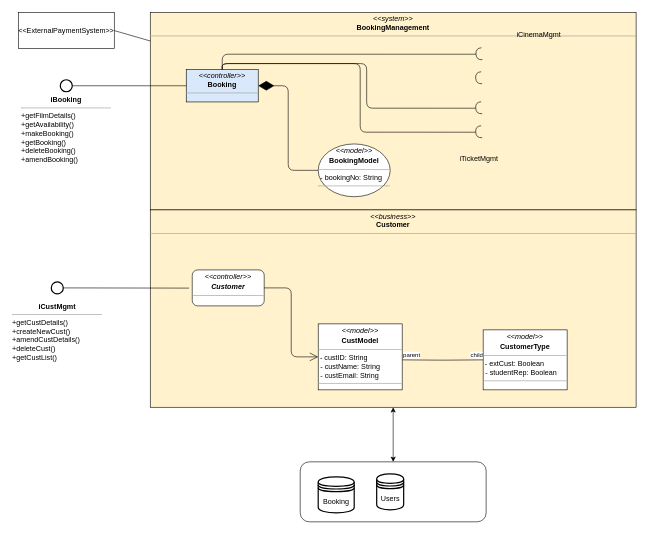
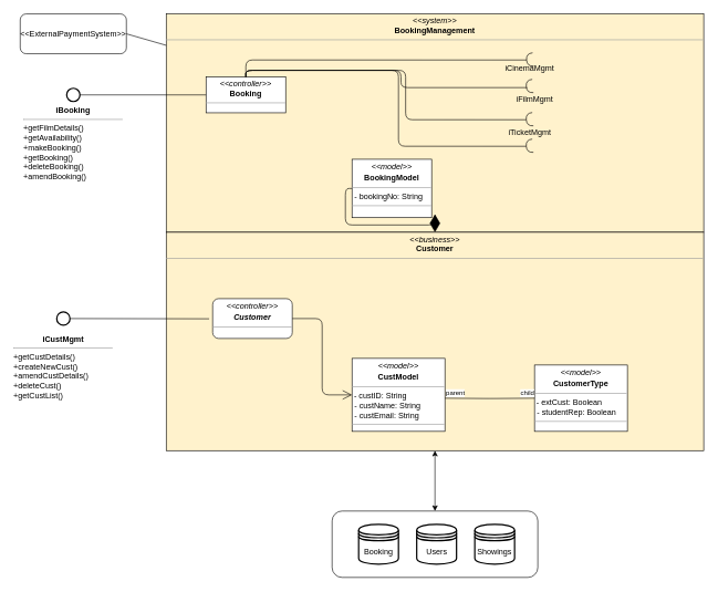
  <mxCell id="0" />
  <mxCell id="1" parent="0" />
  <mxCell id="2" value="" style="rounded=1;whiteSpace=wrap;html=1;strokeWidth=1;" vertex="1" parent="1"><mxGeometry x="500" y="769" width="310" height="100" as="geometry" /></mxCell>
  <mxCell id="3" value="&lt;p style=&quot;margin: 0px ; margin-top: 4px ; text-align: center&quot;&gt;&lt;i&gt;&amp;lt;&amp;lt;system&amp;gt;&amp;gt;&lt;/i&gt;&lt;br&gt;&lt;b&gt;BookingManagement&lt;/b&gt;&lt;/p&gt;&lt;hr size=&quot;1&quot;&gt;&lt;p style=&quot;margin: 0px ; margin-left: 4px&quot;&gt;&lt;br&gt;&lt;/p&gt;&lt;p style=&quot;margin: 0px ; margin-left: 4px&quot;&gt;&lt;br&gt;&lt;/p&gt;" style="verticalAlign=top;align=left;overflow=fill;fontSize=12;fontFamily=Helvetica;html=1;rounded=0;shadow=0;comic=0;labelBackgroundColor=none;strokeColor=#000000;strokeWidth=1;fillColor=#fff2cc;" parent="1" vertex="1"><mxGeometry x="250" y="20" width="810" height="329" as="geometry" /></mxCell>
- <mxCell id="4" value="&lt;p style=&quot;margin: 0px ; margin-top: 4px ; text-align: center&quot;&gt;&lt;i&gt;&amp;lt;&amp;lt;controller&amp;gt;&amp;gt;&lt;/i&gt;&lt;br&gt;&lt;b&gt;Booking&lt;/b&gt;&lt;/p&gt;&lt;hr size=&quot;1&quot;&gt;&lt;p style=&quot;margin: 0px ; margin-left: 4px&quot;&gt;&lt;/p&gt;&lt;p style=&quot;margin: 0px ; margin-left: 4px&quot;&gt;&lt;br&gt;&lt;/p&gt;" style="verticalAlign=top;align=left;overflow=fill;fontSize=12;fontFamily=Helvetica;html=1;rounded=0;shadow=0;comic=0;labelBackgroundColor=none;strokeColor=#000000;strokeWidth=1;fillColor=#dae8fc;" parent="1" vertex="1"><mxGeometry x="310" y="115" width="120" height="54" as="geometry" /></mxCell>
- <mxCell id="5" value="&lt;p style=&quot;margin: 0px ; margin-top: 4px ; text-align: center&quot;&gt;&lt;i&gt;&amp;lt;&amp;lt;model&amp;gt;&amp;gt;&lt;/i&gt;&lt;/p&gt;&lt;p style=&quot;margin: 0px ; margin-top: 4px ; text-align: center&quot;&gt;&lt;b&gt;BookingModel&lt;/b&gt;&lt;/p&gt;&lt;hr size=&quot;1&quot;&gt;&lt;p style=&quot;margin: 0px ; margin-left: 4px&quot;&gt;- bookingNo: String&lt;/p&gt;&lt;hr size=&quot;1&quot;&gt;&lt;p style=&quot;margin: 0px ; margin-left: 4px&quot;&gt;&lt;br&gt;&lt;/p&gt;" style="ellipse;verticalAlign=top;align=left;overflow=fill;fontSize=12;fontFamily=Helvetica;html=1;shadow=0;comic=0;labelBackgroundColor=none;strokeColor=#000000;strokeWidth=1;fillColor=#ffffff;" vertex="1" parent="1"><mxGeometry x="530" y="239" width="120" height="88" as="geometry" /></mxCell>
- <mxCell id="6" value="" style="endArrow=diamondThin;endFill=1;endSize=24;html=1;entryX=1;entryY=0.5;entryDx=0;entryDy=0;exitX=0;exitY=0.5;exitDx=0;exitDy=0;edgeStyle=orthogonalEdgeStyle;" edge="1" parent="1" source="5" target="4"><mxGeometry width="160" relative="1" as="geometry"><mxPoint x="290" y="459" as="sourcePoint" /><mxPoint x="450" y="459" as="targetPoint" /></mxGeometry></mxCell>
+ <mxCell id="4" value="&lt;p style=&quot;margin: 0px ; margin-top: 4px ; text-align: center&quot;&gt;&lt;i&gt;&amp;lt;&amp;lt;controller&amp;gt;&amp;gt;&lt;/i&gt;&lt;br&gt;&lt;b&gt;Booking&lt;/b&gt;&lt;/p&gt;&lt;hr size=&quot;1&quot;&gt;&lt;p style=&quot;margin: 0px ; margin-left: 4px&quot;&gt;&lt;/p&gt;&lt;p style=&quot;margin: 0px ; margin-left: 4px&quot;&gt;&lt;br&gt;&lt;/p&gt;" style="verticalAlign=top;align=left;overflow=fill;fontSize=12;fontFamily=Helvetica;html=1;rounded=0;shadow=0;comic=0;labelBackgroundColor=none;strokeColor=#000000;strokeWidth=1;fillColor=#ffffff;" parent="1" vertex="1"><mxGeometry x="310" y="115" width="120" height="54" as="geometry" /></mxCell>
+ <mxCell id="5" value="&lt;p style=&quot;margin: 0px ; margin-top: 4px ; text-align: center&quot;&gt;&lt;i&gt;&amp;lt;&amp;lt;model&amp;gt;&amp;gt;&lt;/i&gt;&lt;/p&gt;&lt;p style=&quot;margin: 0px ; margin-top: 4px ; text-align: center&quot;&gt;&lt;b&gt;BookingModel&lt;/b&gt;&lt;/p&gt;&lt;hr size=&quot;1&quot;&gt;&lt;p style=&quot;margin: 0px ; margin-left: 4px&quot;&gt;- bookingNo: String&lt;/p&gt;&lt;hr size=&quot;1&quot;&gt;&lt;p style=&quot;margin: 0px ; margin-left: 4px&quot;&gt;&lt;br&gt;&lt;/p&gt;" style="verticalAlign=top;align=left;overflow=fill;fontSize=12;fontFamily=Helvetica;html=1;rounded=0;shadow=0;comic=0;labelBackgroundColor=none;strokeColor=#000000;strokeWidth=1;fillColor=#ffffff;" vertex="1" parent="1"><mxGeometry x="530" y="239" width="120" height="88" as="geometry" /></mxCell>
+ <mxCell id="6" value="" style="endArrow=diamondThin;endFill=1;endSize=24;html=1;exitX=0;exitY=0.5;exitDx=0;exitDy=0;edgeStyle=orthogonalEdgeStyle;" edge="1" parent="1" source="5" target="20"><mxGeometry width="160" relative="1" as="geometry"><mxPoint x="290" y="459" as="sourcePoint" /><mxPoint x="450" y="459" as="targetPoint" /></mxGeometry></mxCell>
  <mxCell id="7" value="" style="shape=requiredInterface;html=1;verticalLabelPosition=bottom;rotation=175;" vertex="1" parent="1"><mxGeometry x="793" y="79" width="10" height="20" as="geometry" /></mxCell>
- <mxCell id="8" value="iCinemaMgmt&lt;br&gt;&lt;br&gt;" style="text;html=1;strokeColor=none;fillColor=none;align=center;verticalAlign=middle;whiteSpace=wrap;rounded=0;" vertex="1" parent="1"><mxGeometry x="878" y="54" width="40" height="20" as="geometry" /></mxCell>
+ <mxCell id="8" value="iCinemaMgmt&lt;br&gt;&lt;br&gt;" style="text;html=1;strokeColor=none;fillColor=none;align=center;verticalAlign=middle;whiteSpace=wrap;rounded=0;" vertex="1" parent="1"><mxGeometry x="778" y="99" width="40" height="20" as="geometry" /></mxCell>
  <mxCell id="9" value="" style="shape=requiredInterface;html=1;verticalLabelPosition=bottom;rotation=175;" vertex="1" parent="1"><mxGeometry x="792.5" y="119" width="10" height="20" as="geometry" /></mxCell>
+ <mxCell id="10" value="iFilmMgmt&lt;br&gt;" style="text;html=1;strokeColor=none;fillColor=none;align=center;verticalAlign=middle;whiteSpace=wrap;rounded=0;" vertex="1" parent="1"><mxGeometry x="777.5" y="139" width="55" height="20" as="geometry" /></mxCell>
  <mxCell id="11" value="" style="shape=requiredInterface;html=1;verticalLabelPosition=bottom;rotation=175;" vertex="1" parent="1"><mxGeometry x="792.5" y="169" width="10" height="20" as="geometry" /></mxCell>
- <mxCell id="12" value="iTicketMgmt&lt;br&gt;" style="text;html=1;strokeColor=none;fillColor=none;align=center;verticalAlign=middle;whiteSpace=wrap;rounded=0;" vertex="1" parent="1"><mxGeometry x="777.5" y="254" width="40" height="20" as="geometry" /></mxCell>
+ <mxCell id="12" value="iTicketMgmt&lt;br&gt;" style="text;html=1;strokeColor=none;fillColor=none;align=center;verticalAlign=middle;whiteSpace=wrap;rounded=0;" vertex="1" parent="1"><mxGeometry x="777.5" y="189" width="40" height="20" as="geometry" /></mxCell>
  <mxCell id="13" value="" style="shape=requiredInterface;html=1;verticalLabelPosition=bottom;rotation=175;" vertex="1" parent="1"><mxGeometry x="792.5" y="209" width="10" height="20" as="geometry" /></mxCell>
- <mxCell id="14" value="&amp;lt;&amp;lt;ExternalPaymentSystem&amp;gt;&amp;gt;" style="rounded=0;whiteSpace=wrap;html=1;" vertex="1" parent="1"><mxGeometry x="30" y="20" width="160" height="60" as="geometry" /></mxCell>
+ <mxCell id="14" value="&amp;lt;&amp;lt;ExternalPaymentSystem&amp;gt;&amp;gt;" style="whiteSpace=wrap;html=1;rounded=1;" vertex="1" parent="1"><mxGeometry x="30" y="20" width="160" height="60" as="geometry" /></mxCell>
  <mxCell id="15" value="" style="endArrow=none;html=1;exitX=1;exitY=0.5;exitDx=0;exitDy=0;" edge="1" parent="1" source="14" target="3"><mxGeometry width="50" height="50" relative="1" as="geometry"><mxPoint x="170" y="89" as="sourcePoint" /><mxPoint x="220" y="39" as="targetPoint" /></mxGeometry></mxCell>
  <mxCell id="16" value="" style="endArrow=none;html=1;entryX=1;entryY=0.5;entryDx=0;entryDy=0;entryPerimeter=0;exitX=0.5;exitY=0;exitDx=0;exitDy=0;edgeStyle=orthogonalEdgeStyle;" edge="1" parent="1" source="4" target="7"><mxGeometry width="50" height="50" relative="1" as="geometry"><mxPoint x="350" y="209" as="sourcePoint" /><mxPoint x="400" y="159" as="targetPoint" /></mxGeometry></mxCell>
+ <mxCell id="17" value="" style="endArrow=none;html=1;entryX=0.3;entryY=-0.4;entryDx=0;entryDy=0;entryPerimeter=0;exitX=0.5;exitY=0;exitDx=0;exitDy=0;edgeStyle=orthogonalEdgeStyle;" edge="1" parent="1" source="4" target="10"><mxGeometry width="50" height="50" relative="1" as="geometry"><mxPoint x="650" y="179" as="sourcePoint" /><mxPoint x="700" y="129" as="targetPoint" /></mxGeometry></mxCell>
  <mxCell id="18" value="" style="endArrow=none;html=1;entryX=1;entryY=0.5;entryDx=0;entryDy=0;entryPerimeter=0;exitX=0.5;exitY=0;exitDx=0;exitDy=0;edgeStyle=orthogonalEdgeStyle;" edge="1" parent="1" source="4" target="11"><mxGeometry width="50" height="50" relative="1" as="geometry"><mxPoint x="610" y="209" as="sourcePoint" /><mxPoint x="660" y="159" as="targetPoint" /></mxGeometry></mxCell>
  <mxCell id="19" value="" style="endArrow=none;html=1;entryX=1;entryY=0.5;entryDx=0;entryDy=0;entryPerimeter=0;exitX=0.5;exitY=0;exitDx=0;exitDy=0;edgeStyle=orthogonalEdgeStyle;" edge="1" parent="1" source="4" target="13"><mxGeometry width="50" height="50" relative="1" as="geometry"><mxPoint x="700" y="249" as="sourcePoint" /><mxPoint x="750" y="199" as="targetPoint" /><Array as="points"><mxPoint x="370" y="105" /><mxPoint x="600" y="105" /><mxPoint x="600" y="219" /></Array></mxGeometry></mxCell>
  <mxCell id="20" value="&lt;p style=&quot;margin: 0px ; margin-top: 4px ; text-align: center&quot;&gt;&lt;i&gt;&amp;lt;&amp;lt;business&amp;gt;&amp;gt;&lt;/i&gt;&lt;br&gt;&lt;b&gt;Customer&lt;/b&gt;&lt;/p&gt;&lt;hr size=&quot;1&quot;&gt;&lt;p style=&quot;margin: 0px ; margin-left: 4px&quot;&gt;&lt;br&gt;&lt;/p&gt;&lt;p style=&quot;margin: 0px ; margin-left: 4px&quot;&gt;&lt;br&gt;&lt;/p&gt;" style="verticalAlign=top;align=left;overflow=fill;fontSize=12;fontFamily=Helvetica;html=1;rounded=0;shadow=0;comic=0;labelBackgroundColor=none;strokeColor=#000000;strokeWidth=1;fillColor=#fff2cc;" vertex="1" parent="1"><mxGeometry x="250" y="349" width="810" height="329" as="geometry" /></mxCell>
  <mxCell id="21" value="&lt;p style=&quot;margin: 0px ; margin-top: 4px ; text-align: center&quot;&gt;&lt;i&gt;&amp;lt;&amp;lt;controller&amp;gt;&amp;gt;&lt;/i&gt;&lt;br&gt;&lt;/p&gt;&lt;p style=&quot;margin: 0px ; margin-top: 4px ; text-align: center&quot;&gt;&lt;i&gt;&lt;b&gt;Customer&lt;/b&gt;&lt;/i&gt;&lt;/p&gt;&lt;hr size=&quot;1&quot;&gt;&lt;p style=&quot;margin: 0px ; margin-left: 4px&quot;&gt;&lt;br&gt;&lt;/p&gt;" style="verticalAlign=top;align=left;overflow=fill;fontSize=12;fontFamily=Helvetica;html=1;shadow=0;comic=0;labelBackgroundColor=none;strokeColor=#000000;strokeWidth=1;fillColor=#ffffff;rounded=1;" vertex="1" parent="1"><mxGeometry x="320" y="449" width="120" height="60" as="geometry" /></mxCell>
  <mxCell id="22" value="&lt;p style=&quot;margin: 0px ; margin-top: 4px ; text-align: center&quot;&gt;&lt;i&gt;&amp;lt;&amp;lt;model&amp;gt;&amp;gt;&lt;/i&gt;&lt;/p&gt;&lt;p style=&quot;margin: 0px ; margin-top: 4px ; text-align: center&quot;&gt;&lt;b&gt;CustModel&lt;/b&gt;&lt;/p&gt;&lt;hr size=&quot;1&quot;&gt;&amp;nbsp;- custID: String&lt;br&gt;&lt;p style=&quot;margin: 0px ; margin-left: 4px&quot;&gt;- custName: String&lt;/p&gt;&lt;p style=&quot;margin: 0px ; margin-left: 4px&quot;&gt;- custEmail: String&lt;/p&gt;&lt;hr size=&quot;1&quot;&gt;&lt;p style=&quot;margin: 0px ; margin-left: 4px&quot;&gt;&lt;br&gt;&lt;/p&gt;" style="verticalAlign=top;align=left;overflow=fill;fontSize=12;fontFamily=Helvetica;html=1;rounded=0;shadow=0;comic=0;labelBackgroundColor=none;strokeColor=#000000;strokeWidth=1;fillColor=#ffffff;" vertex="1" parent="1"><mxGeometry x="530" y="539" width="140" height="110" as="geometry" /></mxCell>
  <mxCell id="23" value="&lt;p style=&quot;margin: 0px ; margin-top: 4px ; text-align: center&quot;&gt;&lt;i&gt;&amp;lt;&amp;lt;model&amp;gt;&amp;gt;&lt;/i&gt;&lt;/p&gt;&lt;p style=&quot;margin: 0px ; margin-top: 4px ; text-align: center&quot;&gt;&lt;b&gt;CustomerType&lt;/b&gt;&lt;/p&gt;&lt;hr size=&quot;1&quot;&gt;&amp;nbsp;- extCust: Boolean&lt;br&gt;&lt;p style=&quot;margin: 0px ; margin-left: 4px&quot;&gt;- studentRep: Boolean&lt;/p&gt;&lt;hr size=&quot;1&quot;&gt;&lt;p style=&quot;margin: 0px ; margin-left: 4px&quot;&gt;&lt;br&gt;&lt;/p&gt;" style="verticalAlign=top;align=left;overflow=fill;fontSize=12;fontFamily=Helvetica;html=1;rounded=0;shadow=0;comic=0;labelBackgroundColor=none;strokeColor=#000000;strokeWidth=1;fillColor=#ffffff;" vertex="1" parent="1"><mxGeometry x="805" y="549" width="140" height="100" as="geometry" /></mxCell>
  <mxCell id="24" value="" style="endArrow=open;endFill=1;endSize=12;html=1;entryX=0;entryY=0.5;entryDx=0;entryDy=0;exitX=1;exitY=0.5;exitDx=0;exitDy=0;edgeStyle=orthogonalEdgeStyle;" edge="1" parent="1" source="21" target="22"><mxGeometry width="160" relative="1" as="geometry"><mxPoint x="320" y="559" as="sourcePoint" /><mxPoint x="480" y="559" as="targetPoint" /></mxGeometry></mxCell>
  <mxCell id="25" value="" style="endArrow=none;html=1;edgeStyle=orthogonalEdgeStyle;entryX=0;entryY=0.5;entryDx=0;entryDy=0;" edge="1" parent="1" target="23"><mxGeometry relative="1" as="geometry"><mxPoint x="670" y="599" as="sourcePoint" /><mxPoint x="810" y="599" as="targetPoint" /></mxGeometry></mxCell>
  <mxCell id="26" value="parent" style="resizable=0;html=1;align=left;verticalAlign=bottom;labelBackgroundColor=#ffffff;fontSize=10;" connectable="0" vertex="1" parent="25"><mxGeometry x="-1" relative="1" as="geometry" /></mxCell>
  <mxCell id="27" value="child" style="resizable=0;html=1;align=right;verticalAlign=bottom;labelBackgroundColor=#ffffff;fontSize=10;" connectable="0" vertex="1" parent="25"><mxGeometry x="1" relative="1" as="geometry" /></mxCell>
  <mxCell id="28" value="" style="ellipse;whiteSpace=wrap;html=1;aspect=fixed;strokeWidth=2;" vertex="1" parent="1"><mxGeometry x="85" y="469" width="20" height="20" as="geometry" /></mxCell>
  <mxCell id="29" value="&lt;p style=&quot;margin: 0px ; margin-top: 4px ; text-align: center&quot;&gt;&lt;b&gt;iCustMgmt&lt;/b&gt;&lt;/p&gt;&lt;hr size=&quot;1&quot;&gt;&lt;div style=&quot;height: 2px&quot;&gt;&lt;div&gt;+getCustDetails()&lt;/div&gt;&lt;div&gt;+createNewCust()&lt;/div&gt;&lt;div&gt;+amendCustDetails()&lt;/div&gt;&lt;div&gt;+deleteCust()&lt;/div&gt;&lt;div&gt;+getCustList()&lt;/div&gt;&lt;/div&gt;" style="verticalAlign=top;align=left;overflow=fill;fontSize=12;fontFamily=Helvetica;html=1;strokeWidth=2;labelBorderColor=none;strokeColor=none;" vertex="1" parent="1"><mxGeometry x="20" y="499" width="150" height="110" as="geometry" /></mxCell>
  <mxCell id="30" value="" style="ellipse;whiteSpace=wrap;html=1;aspect=fixed;strokeWidth=2;" vertex="1" parent="1"><mxGeometry x="100" y="132" width="20" height="20" as="geometry" /></mxCell>
  <mxCell id="31" value="&lt;p style=&quot;margin: 0px ; margin-top: 4px ; text-align: center&quot;&gt;&lt;b&gt;iBooking&lt;/b&gt;&lt;/p&gt;&lt;hr size=&quot;1&quot;&gt;&lt;div style=&quot;height: 2px&quot;&gt;&lt;div&gt;+getFilmDetails()&lt;/div&gt;&lt;div&gt;+getAvailability()&lt;/div&gt;&lt;div&gt;+makeBooking()&lt;/div&gt;&lt;div&gt;+getBooking()&lt;/div&gt;&lt;div&gt;+deleteBooking()&lt;/div&gt;&lt;div&gt;+amendBooking()&lt;/div&gt;&lt;/div&gt;" style="verticalAlign=top;align=left;overflow=fill;fontSize=12;fontFamily=Helvetica;html=1;strokeWidth=2;labelBorderColor=none;strokeColor=none;" vertex="1" parent="1"><mxGeometry x="35" y="155" width="150" height="120" as="geometry" /></mxCell>
  <mxCell id="32" value="" style="endArrow=none;html=1;entryX=0;entryY=0.5;entryDx=0;entryDy=0;exitX=1;exitY=0.5;exitDx=0;exitDy=0;" edge="1" parent="1" source="30" target="4"><mxGeometry width="50" height="50" relative="1" as="geometry"><mxPoint x="160" y="169" as="sourcePoint" /><mxPoint x="210" y="119" as="targetPoint" /></mxGeometry></mxCell>
  <mxCell id="33" value="" style="endArrow=none;html=1;entryX=-0.044;entryY=0.506;entryDx=0;entryDy=0;entryPerimeter=0;exitX=1;exitY=0.5;exitDx=0;exitDy=0;" edge="1" parent="1" source="28" target="21"><mxGeometry width="50" height="50" relative="1" as="geometry"><mxPoint x="150" y="509" as="sourcePoint" /><mxPoint x="200" y="459" as="targetPoint" /></mxGeometry></mxCell>
- <mxCell id="34" value="Booking" style="shape=datastore;whiteSpace=wrap;html=1;strokeWidth=2;" vertex="1" parent="1"><mxGeometry x="530" y="794" width="60" height="60" as="geometry" /></mxCell>
- <mxCell id="35" value="Users" style="shape=datastore;whiteSpace=wrap;html=1;strokeWidth=2;" vertex="1" parent="1"><mxGeometry x="627.5" y="789" width="45" height="60" as="geometry" /></mxCell>
+ <mxCell id="34" value="Booking" style="shape=datastore;whiteSpace=wrap;html=1;strokeWidth=2;" vertex="1" parent="1"><mxGeometry x="540" y="789" width="60" height="60" as="geometry" /></mxCell>
+ <mxCell id="35" value="Users" style="shape=datastore;whiteSpace=wrap;html=1;strokeWidth=2;" vertex="1" parent="1"><mxGeometry x="627.5" y="789" width="60" height="60" as="geometry" /></mxCell>
+ <mxCell id="36" value="Showings" style="shape=datastore;whiteSpace=wrap;html=1;strokeWidth=2;" vertex="1" parent="1"><mxGeometry x="715" y="789" width="60" height="60" as="geometry" /></mxCell>
  <mxCell id="37" value="" style="endArrow=classic;startArrow=classic;html=1;entryX=0.5;entryY=1;entryDx=0;entryDy=0;exitX=0.5;exitY=0;exitDx=0;exitDy=0;" edge="1" parent="1" source="2" target="20"><mxGeometry width="50" height="50" relative="1" as="geometry"><mxPoint x="80" y="369" as="sourcePoint" /><mxPoint x="130" y="319" as="targetPoint" /></mxGeometry></mxCell>
